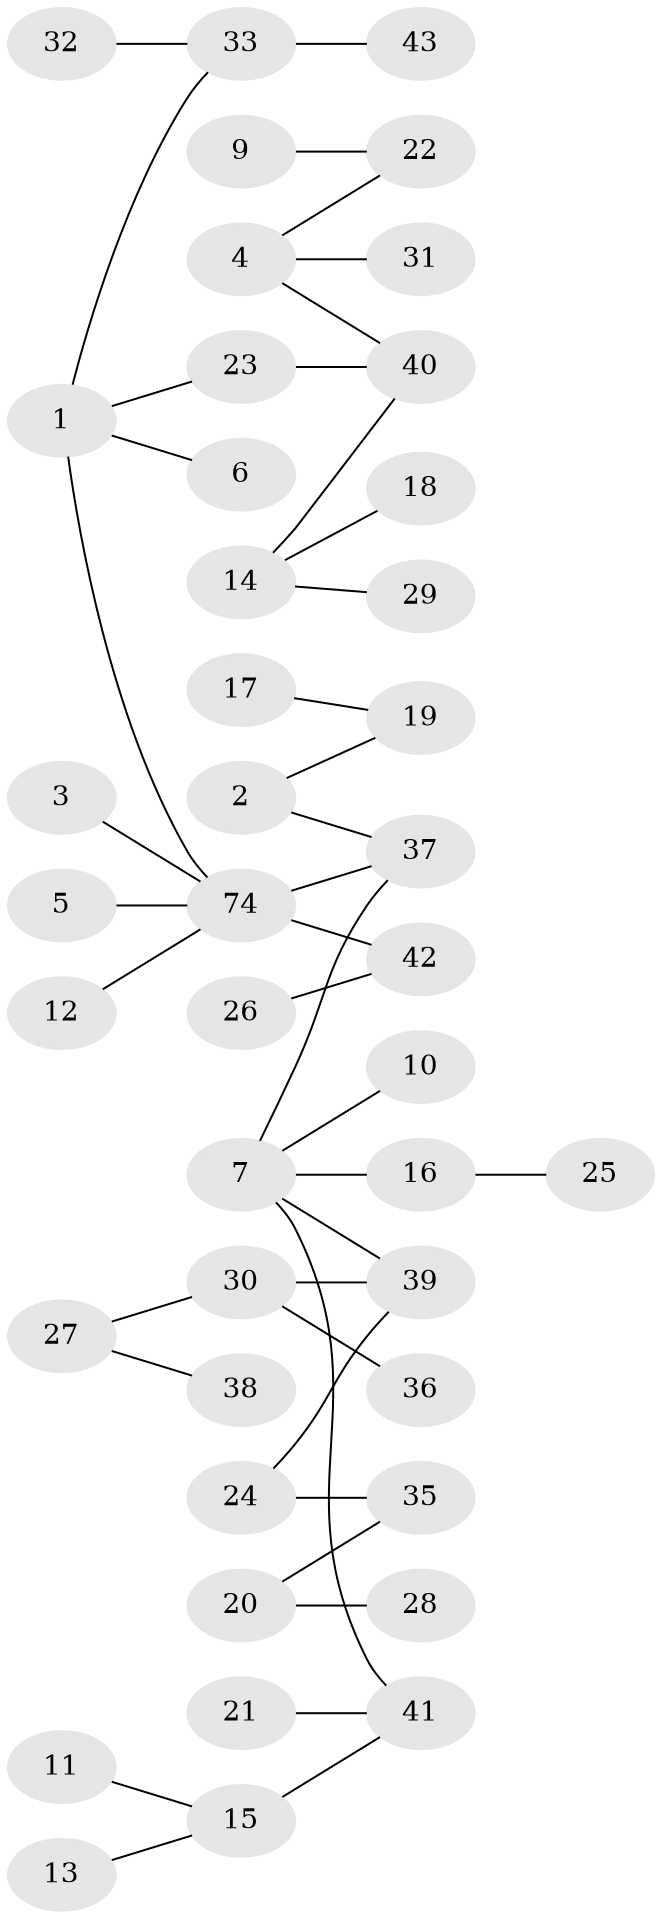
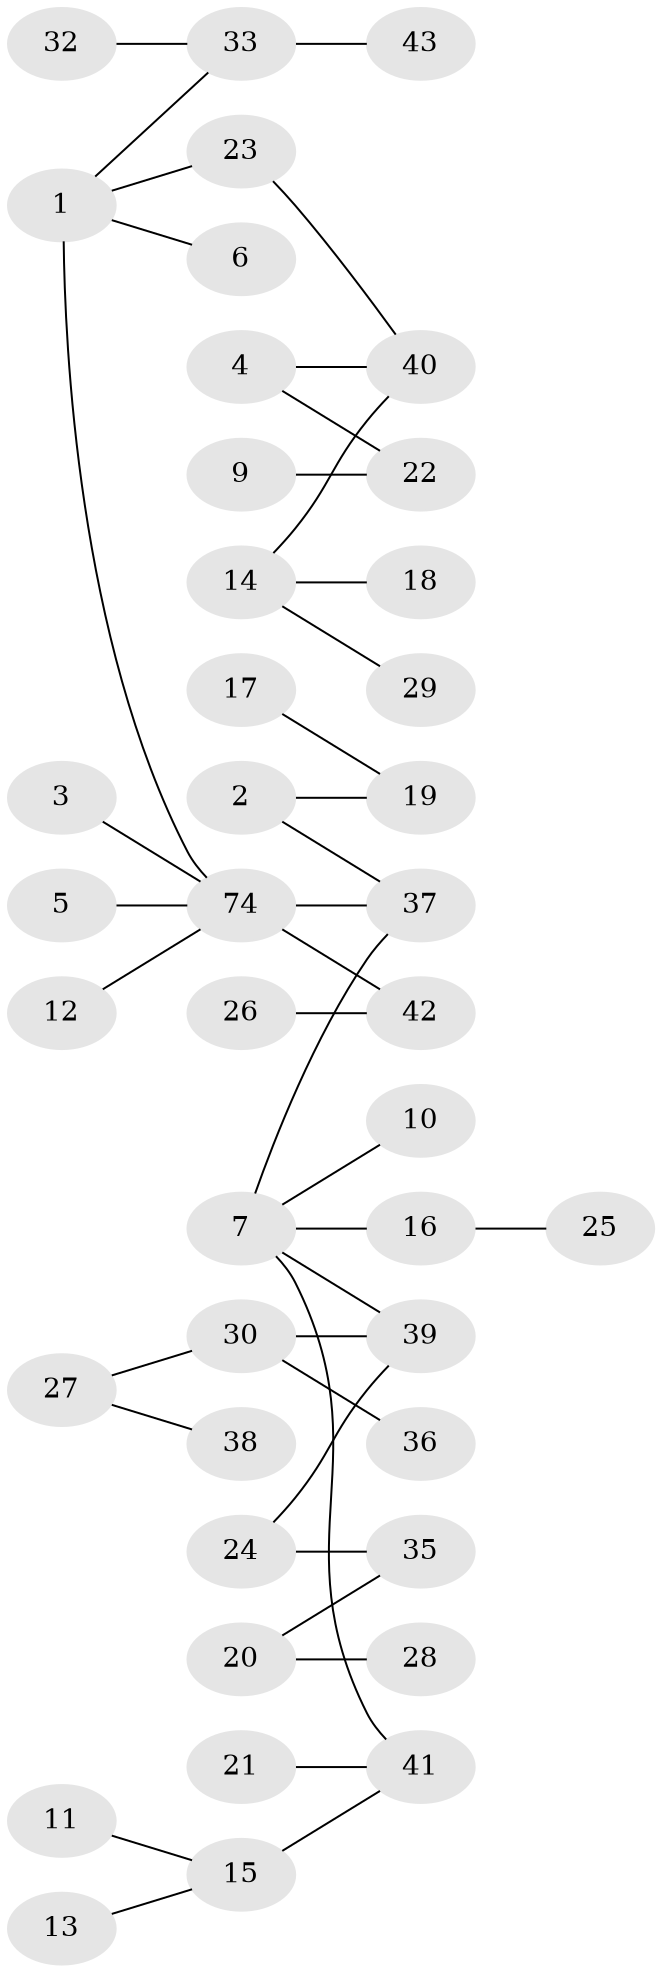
  graph {
    rankdir=LR
    node [color=gray90 style=filled]
    edge [weight=1.0]
    1
    6
    23
    33
    n5 [label=74]
    40
    43
    37
    42
    2
    19
    3
    4
    22
-   31
    5
    7
    10
    16
    39
    41
    25
    9
    11
    15
    12
    13
    14
    18
    29
    17
    20
    28
    35
    21
    24
    26
    27
    30
    38
    36
    32
    1 -- 6
    1 -- 23
    1 -- 33
    1 -- n5
    23 -- 40
    33 -- 43
    n5 -- 37
    n5 -- 42
    2 -- 37
    2 -- 19
    3 -- n5
    4 -- 40
    4 -- 22
-   4 -- 31
    5 -- n5
    7 -- 37
    7 -- 10
    7 -- 16
    7 -- 39
    7 -- 41
    16 -- 25
    9 -- 22
    11 -- 15
    15 -- 41
    12 -- n5
    13 -- 15
    14 -- 40
    14 -- 18
    14 -- 29
    17 -- 19
    20 -- 28
    20 -- 35
    21 -- 41
    24 -- 39
    24 -- 35
    26 -- 42
    27 -- 30
    27 -- 38
    30 -- 39
    30 -- 36
    32 -- 33
  }
